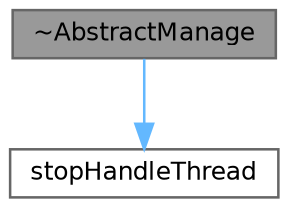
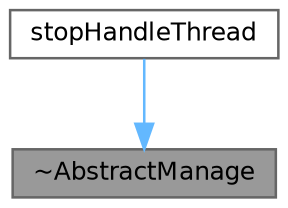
  digraph {
    rankdir=TB
    node [fontname=Helvetica fontsize=10 shape=box style=filled]
    n1 [color=gray40 fillcolor=grey60 fontcolor=black height=0.2 label="~AbstractManage" width=0.4]
    n2 [color=grey40 fillcolor=white height=0.2 label=stopHandleThread width=0.4]
-   n1 -> n2 [color=steelblue1 fontname=Helvetica fontsize=10 labelfontname=Helvetica labelfontsize=10 style=solid]
+   n2 -> n1 [color=steelblue1 fontname=Helvetica fontsize=10 labelfontname=Helvetica labelfontsize=10 style=solid]
  }
